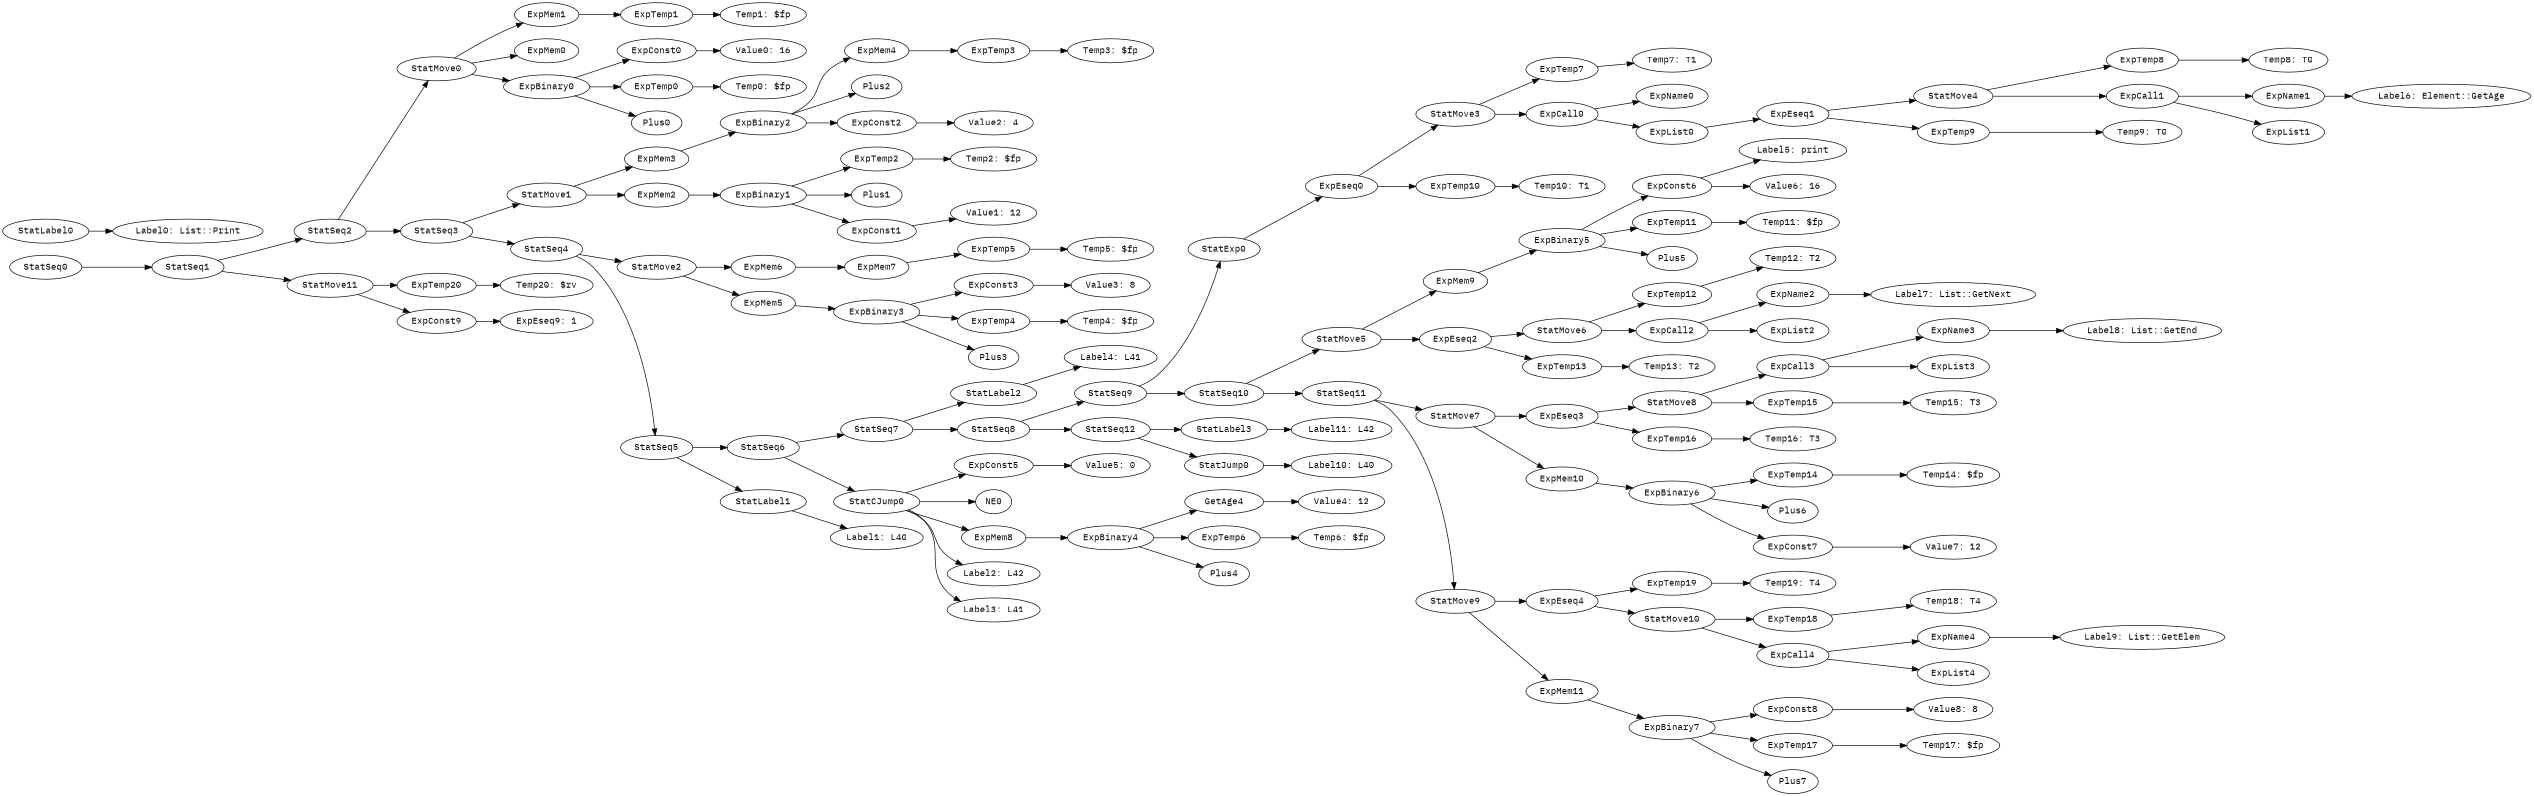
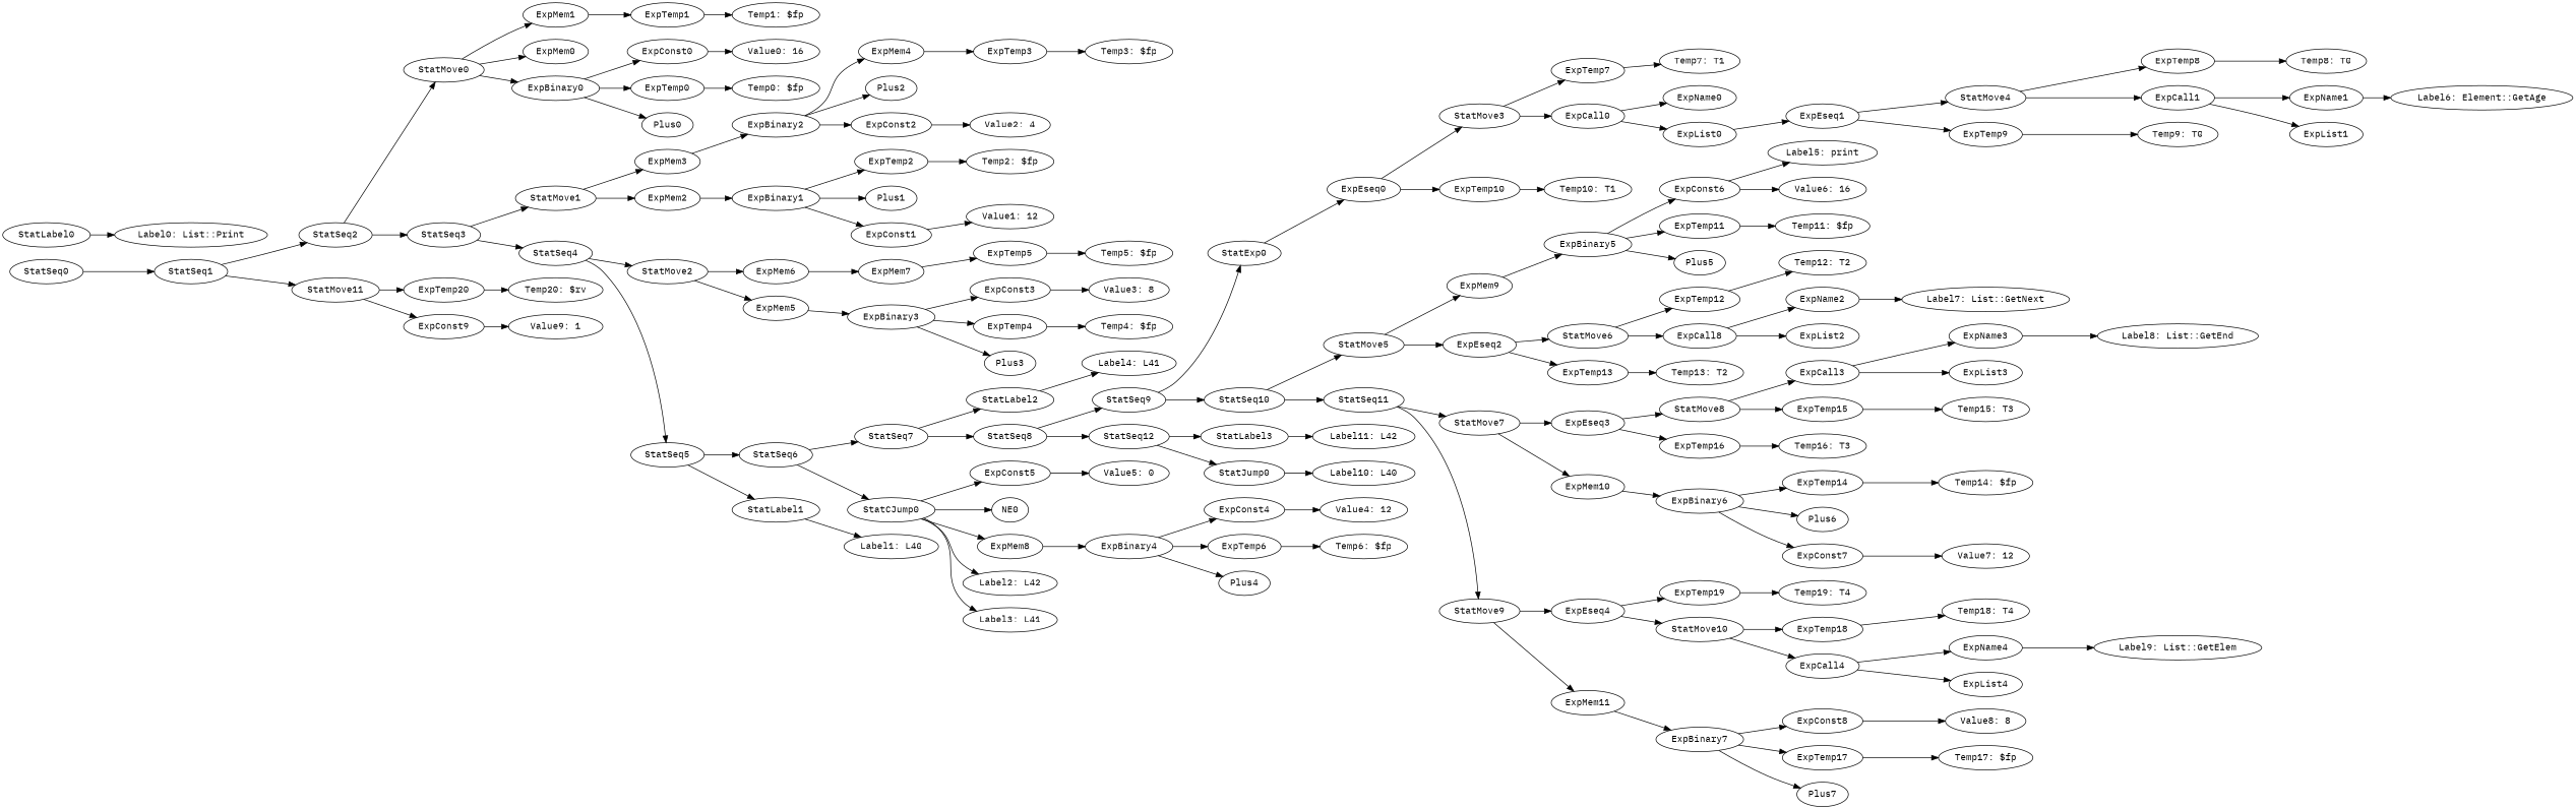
  digraph {
    fontname="IBM Plex Mono"
    ordering=out
    rankdir=LR
    node [fontname="IBM Plex Mono"]
    edge [fontname="IBM Plex Mono"]
    StatMove3
    ExpTemp7
    ExpCall0
    "Temp7: T1"
    ExpName0
    ExpList0
    ExpEseq1
-   ExpConst4 [label=GetAge4]
+   ExpConst4
    "Value4: 12"
    ExpTemp20
    "Temp20: $rv"
    ExpConst8
    "Value8: 8"
    ExpConst0
    "Value0: 16"
    ExpTemp6
    "Temp6: $fp"
    StatMove6
    ExpTemp12
-   ExpCall2
+   ExpCall2 [label=ExpCall8]
    "Temp12: T2"
    ExpName2
    ExpList2
    "Label7: List::GetNext"
    ExpMem6
    ExpMem7
    ExpTemp5
    "Temp5: $fp"
    StatMove2
    ExpMem5
    ExpBinary3
    ExpConst3
    ExpTemp4
    Plus3
    "Value3: 8"
    StatSeq2
    StatMove0
    StatSeq3
    ExpMem1
    ExpMem0
    ExpBinary0
    StatMove1
    StatSeq4
    ExpTemp1
    ExpMem3
    ExpMem2
    StatSeq5
    "Temp1: $fp"
    ExpConst6
    "Label5: print"
    "Value6: 16"
    ExpTemp0
    Plus0
    "Temp0: $fp"
    ExpBinary1
    ExpTemp2
    Plus1
    ExpConst1
    "Temp2: $fp"
    "Value1: 12"
    ExpCall3
    ExpName3
    ExpList3
    "Label8: List::GetEnd"
    ExpBinary2
    ExpMem4
    Plus2
    ExpConst2
    ExpTemp3
    "Value2: 4"
    StatSeq7
    StatLabel2
    StatSeq8
    "Label4: L41"
    StatSeq9
    StatSeq12
    StatExp0
    StatSeq10
    StatLabel3
    StatJump0
    ExpTemp19
    "Temp19: T4"
    StatLabel0
    "Label0: List::Print"
    "Temp4: $fp"
    "Temp3: $fp"
    ExpConst5
    "Value5: 0"
    StatSeq0
    StatSeq1
    StatMove11
    ExpConst9
    ExpEseq0
    ExpTemp10
    "Temp10: T1"
    StatSeq6
    StatCJump0
    NE0
    ExpMem8
    "Label2: L42"
    "Label3: L41"
    ExpBinary4
    StatMove5
    StatSeq11
    "Label11: L42"
    "Label10: L40"
    StatLabel1
    ExpEseq3
    StatMove8
    ExpTemp16
    ExpTemp15
    "Temp16: T3"
    "Temp15: T3"
    StatMove4
    ExpTemp9
    ExpMem9
    ExpEseq2
    StatMove7
    StatMove9
    "Label1: L40"
    ExpTemp8
    "Temp8: T0"
    ExpBinary7
    ExpTemp17
    Plus7
    "Temp17: $fp"
    ExpTemp18
    "Temp18: T4"
    Plus4
    ExpCall1
    "Temp9: T0"
    ExpName4
    "Label9: List::GetElem"
-   "Value9: 1" [label="ExpEseq9: 1"]
+   "Value9: 1"
    ExpBinary5
    ExpTemp13
    ExpTemp11
    Plus5
    "Temp13: T2"
    ExpName1
    ExpList1
    "Label6: Element::GetAge"
    ExpMem10
    ExpEseq4
    ExpMem11
    ExpCall4
    ExpList4
    "Temp11: $fp"
    ExpBinary6
    StatMove10
    ExpTemp14
    "Temp14: $fp"
    Plus6
    ExpConst7
    "Value7: 12"
    StatMove3 -> ExpTemp7
    StatMove3 -> ExpCall0
    ExpTemp7 -> "Temp7: T1"
    ExpCall0 -> ExpName0
    ExpCall0 -> ExpList0
    ExpList0 -> ExpEseq1
    ExpEseq1 -> StatMove4
    ExpEseq1 -> ExpTemp9
    ExpConst4 -> "Value4: 12"
    ExpTemp20 -> "Temp20: $rv"
    ExpConst8 -> "Value8: 8"
    ExpConst0 -> "Value0: 16"
    ExpTemp6 -> "Temp6: $fp"
    StatMove6 -> ExpTemp12
    StatMove6 -> ExpCall2
    ExpTemp12 -> "Temp12: T2"
    ExpCall2 -> ExpName2
    ExpCall2 -> ExpList2
    ExpName2 -> "Label7: List::GetNext"
    ExpMem6 -> ExpMem7
    ExpMem7 -> ExpTemp5
    ExpTemp5 -> "Temp5: $fp"
    StatMove2 -> ExpMem6
    StatMove2 -> ExpMem5
    ExpMem5 -> ExpBinary3
    ExpBinary3 -> ExpConst3
    ExpBinary3 -> ExpTemp4
    ExpBinary3 -> Plus3
    ExpConst3 -> "Value3: 8"
    ExpTemp4 -> "Temp4: $fp"
    StatSeq2 -> StatMove0
    StatSeq2 -> StatSeq3
    StatMove0 -> ExpMem1
    StatMove0 -> ExpMem0
    StatMove0 -> ExpBinary0
    StatSeq3 -> StatMove1
    StatSeq3 -> StatSeq4
    ExpMem1 -> ExpTemp1
    ExpBinary0 -> ExpConst0
    ExpBinary0 -> ExpTemp0
    ExpBinary0 -> Plus0
    StatMove1 -> ExpMem3
    StatMove1 -> ExpMem2
    StatSeq4 -> StatMove2
    StatSeq4 -> StatSeq5
    ExpTemp1 -> "Temp1: $fp"
    ExpMem3 -> ExpBinary2
    ExpMem2 -> ExpBinary1
    StatSeq5 -> StatSeq6
    StatSeq5 -> StatLabel1
    ExpConst6 -> "Label5: print"
    ExpConst6 -> "Value6: 16"
    ExpTemp0 -> "Temp0: $fp"
    ExpBinary1 -> ExpTemp2
    ExpBinary1 -> Plus1
    ExpBinary1 -> ExpConst1
    ExpTemp2 -> "Temp2: $fp"
    ExpConst1 -> "Value1: 12"
    ExpCall3 -> ExpName3
    ExpCall3 -> ExpList3
    ExpName3 -> "Label8: List::GetEnd"
    ExpBinary2 -> ExpMem4
    ExpBinary2 -> Plus2
    ExpBinary2 -> ExpConst2
    ExpMem4 -> ExpTemp3
    ExpConst2 -> "Value2: 4"
    ExpTemp3 -> "Temp3: $fp"
    StatSeq7 -> StatLabel2
    StatSeq7 -> StatSeq8
    StatLabel2 -> "Label4: L41"
    StatSeq8 -> StatSeq9
    StatSeq8 -> StatSeq12
    StatSeq9 -> StatExp0
    StatSeq9 -> StatSeq10
    StatSeq12 -> StatLabel3
    StatSeq12 -> StatJump0
    StatExp0 -> ExpEseq0
    StatSeq10 -> StatMove5
    StatSeq10 -> StatSeq11
    StatLabel3 -> "Label11: L42"
    StatJump0 -> "Label10: L40"
    ExpTemp19 -> "Temp19: T4"
    StatLabel0 -> "Label0: List::Print"
    ExpConst5 -> "Value5: 0"
    StatSeq0 -> StatSeq1
    StatSeq1 -> StatSeq2
    StatSeq1 -> StatMove11
    StatMove11 -> ExpTemp20
    StatMove11 -> ExpConst9
    ExpConst9 -> "Value9: 1"
    ExpEseq0 -> StatMove3
    ExpEseq0 -> ExpTemp10
    ExpTemp10 -> "Temp10: T1"
    StatSeq6 -> StatSeq7
    StatSeq6 -> StatCJump0
    StatCJump0 -> ExpConst5
    StatCJump0 -> NE0
    StatCJump0 -> ExpMem8
    StatCJump0 -> "Label2: L42"
    StatCJump0 -> "Label3: L41"
    ExpMem8 -> ExpBinary4
    ExpBinary4 -> ExpConst4
    ExpBinary4 -> ExpTemp6
    ExpBinary4 -> Plus4
    StatMove5 -> ExpMem9
    StatMove5 -> ExpEseq2
    StatSeq11 -> StatMove7
    StatSeq11 -> StatMove9
    StatLabel1 -> "Label1: L40"
    ExpEseq3 -> StatMove8
    ExpEseq3 -> ExpTemp16
    StatMove8 -> ExpCall3
    StatMove8 -> ExpTemp15
    ExpTemp16 -> "Temp16: T3"
    ExpTemp15 -> "Temp15: T3"
    StatMove4 -> ExpTemp8
    StatMove4 -> ExpCall1
    ExpTemp9 -> "Temp9: T0"
    ExpMem9 -> ExpBinary5
    ExpEseq2 -> StatMove6
    ExpEseq2 -> ExpTemp13
    StatMove7 -> ExpEseq3
    StatMove7 -> ExpMem10
    StatMove9 -> ExpEseq4
    StatMove9 -> ExpMem11
    ExpTemp8 -> "Temp8: T0"
    ExpBinary7 -> ExpConst8
    ExpBinary7 -> ExpTemp17
    ExpBinary7 -> Plus7
    ExpTemp17 -> "Temp17: $fp"
    ExpTemp18 -> "Temp18: T4"
    ExpCall1 -> ExpName1
    ExpCall1 -> ExpList1
    ExpName4 -> "Label9: List::GetElem"
    ExpBinary5 -> ExpConst6
    ExpBinary5 -> ExpTemp11
    ExpBinary5 -> Plus5
    ExpTemp13 -> "Temp13: T2"
    ExpTemp11 -> "Temp11: $fp"
    ExpName1 -> "Label6: Element::GetAge"
    ExpMem10 -> ExpBinary6
    ExpEseq4 -> ExpTemp19
    ExpEseq4 -> StatMove10
    ExpMem11 -> ExpBinary7
    ExpCall4 -> ExpName4
    ExpCall4 -> ExpList4
    ExpBinary6 -> ExpTemp14
    ExpBinary6 -> Plus6
    ExpBinary6 -> ExpConst7
    StatMove10 -> ExpTemp18
    StatMove10 -> ExpCall4
    ExpTemp14 -> "Temp14: $fp"
    ExpConst7 -> "Value7: 12"
  }
